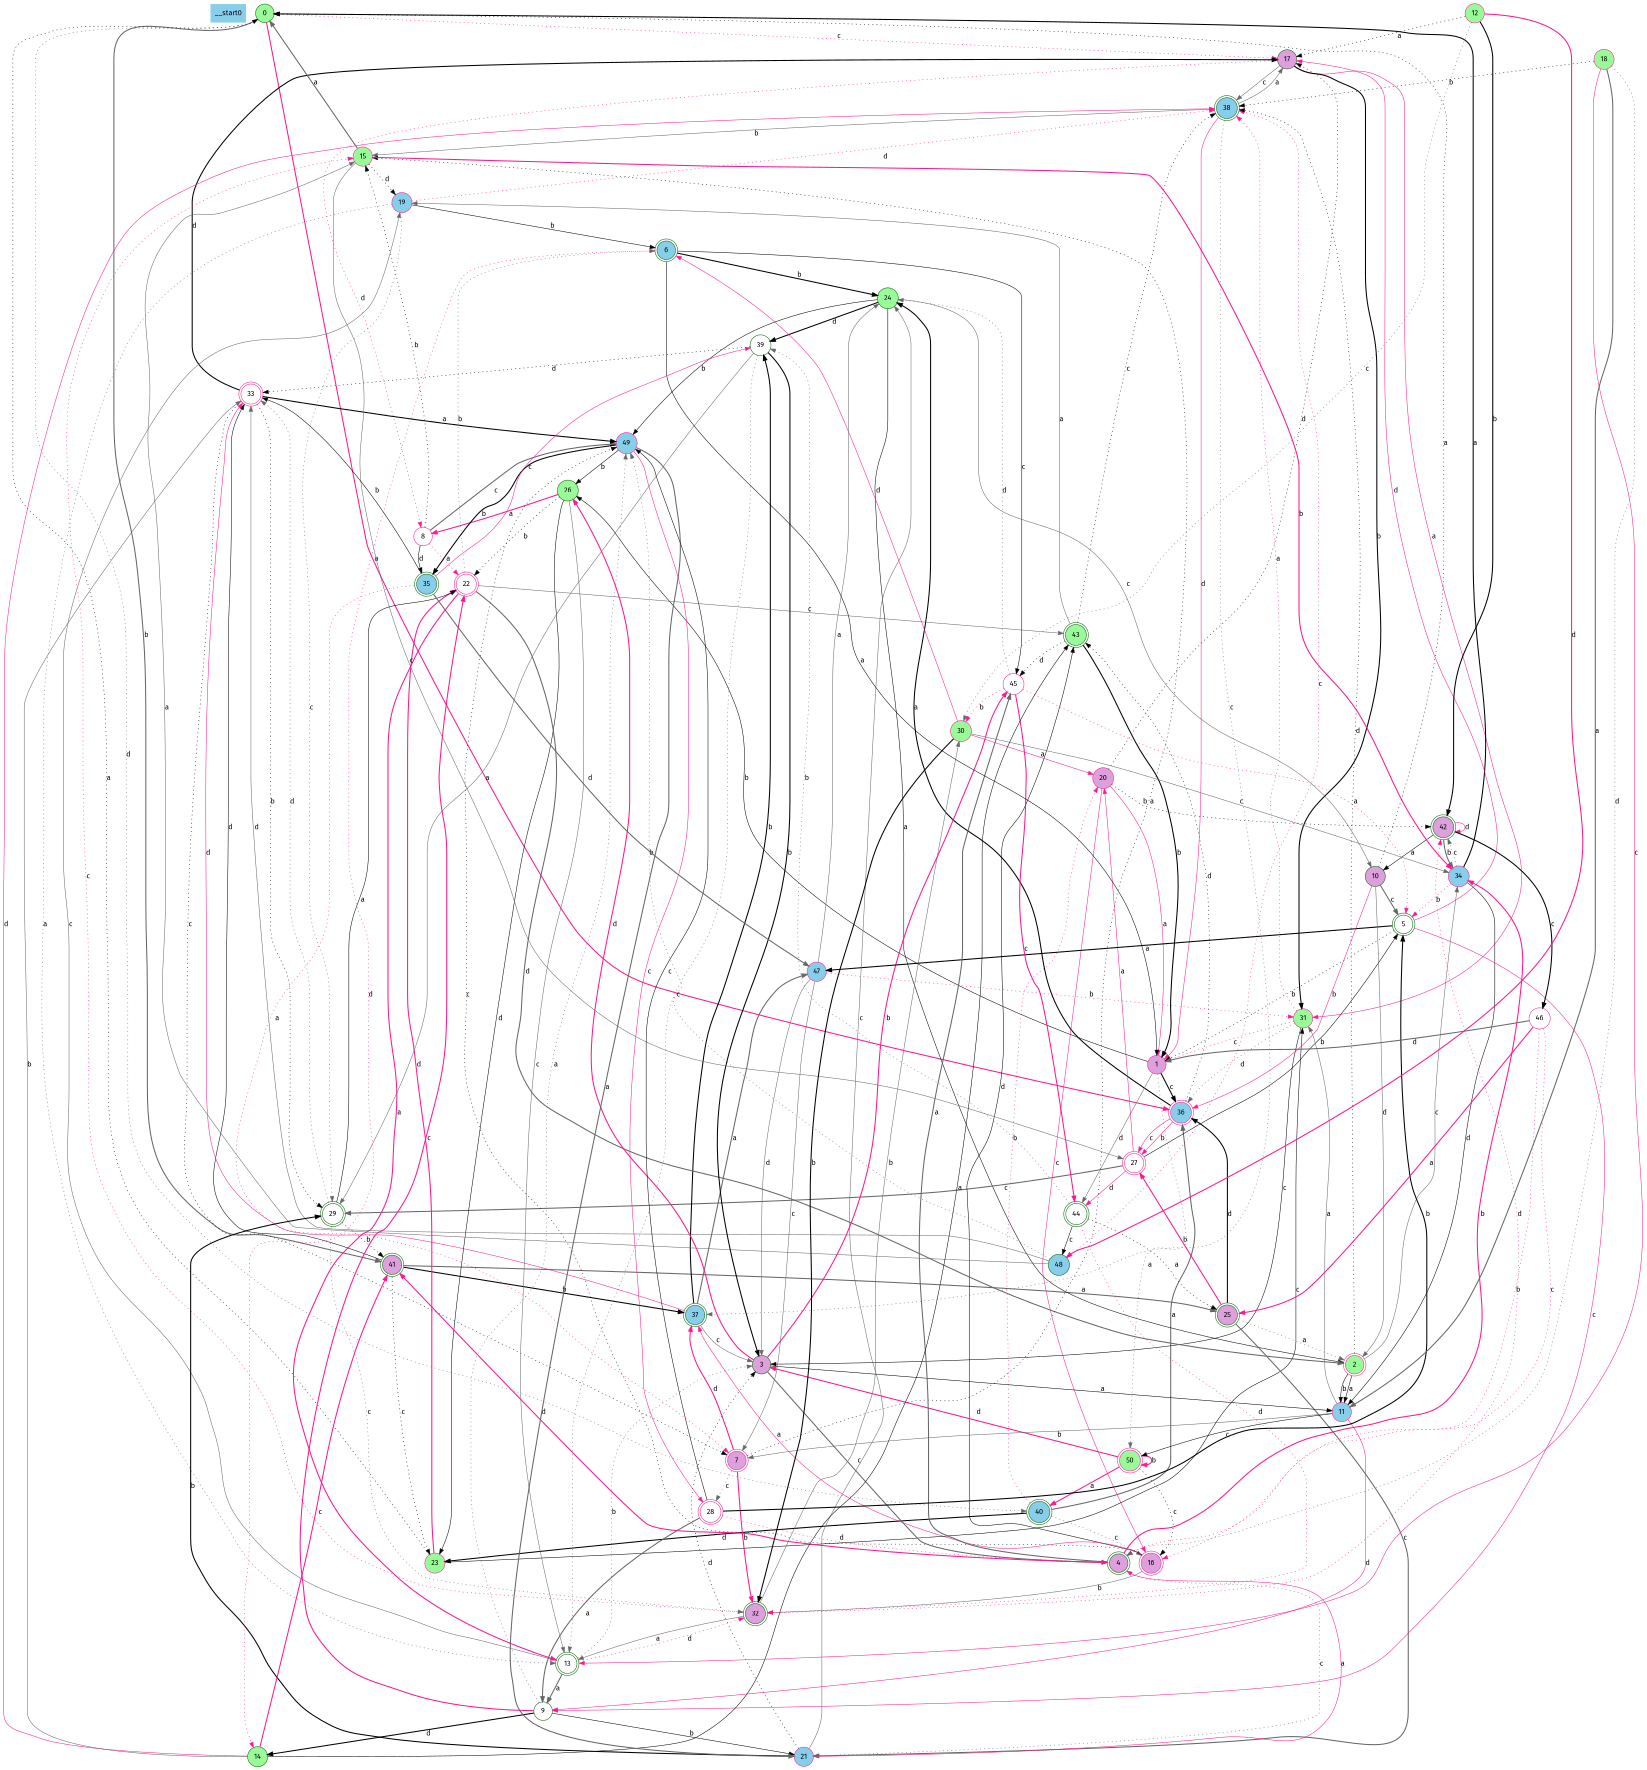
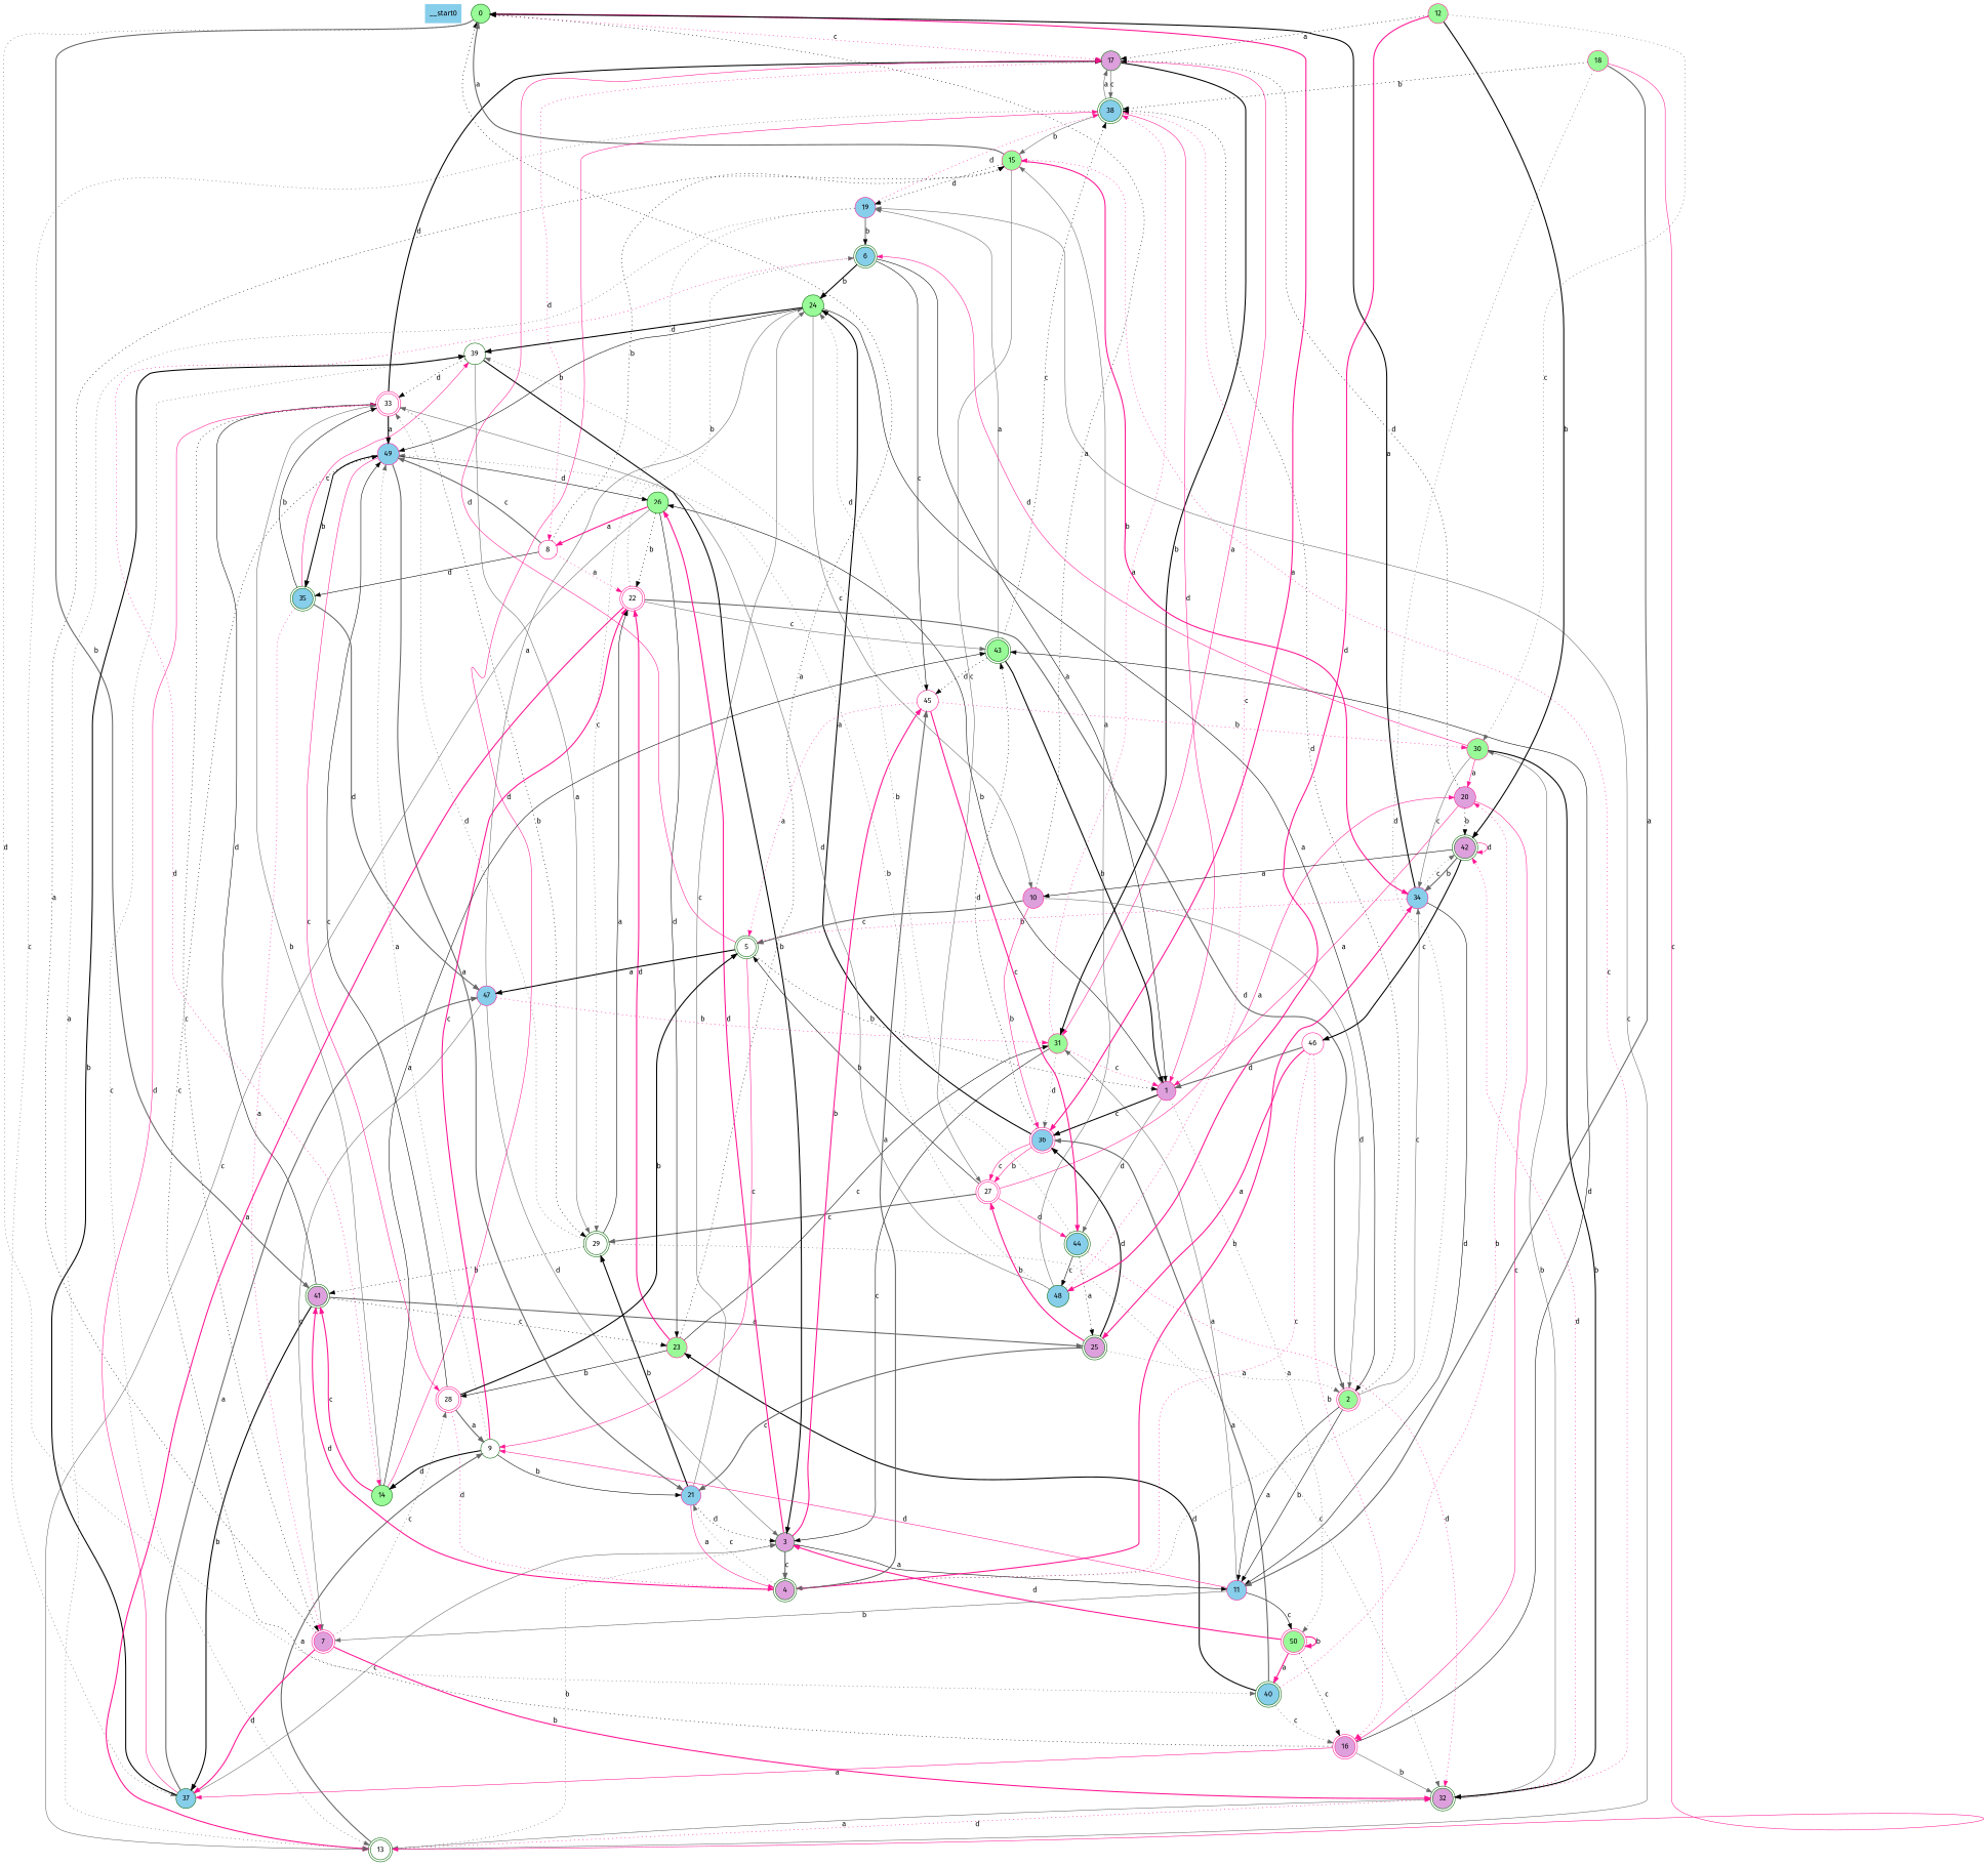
  digraph {
    fontname="Fira Sans"
    rankdir=TB
    node [color=deeppink fillcolor=skyblue fontname="Fira Sans" shape=circle style=filled]
    edge [color=black fontname="Fira Sans" style=solid]
    __start0 [shape=none]
    n2 [color=darkgreen fillcolor=palegreen label=0]
    n3 [color=darkgreen fillcolor=plum label=17]
    n4 [label=36 shape=doublecircle style="rounded,filled"]
    n5 [color=darkgreen label=40 shape=doublecircle style="rounded,filled"]
    n6 [color=darkgreen fillcolor=plum label=41 shape=doublecircle style="rounded,filled"]
    n7 [color=darkgreen label=38 shape=doublecircle style="rounded,filled"]
    n8 [fillcolor=white label=8]
    n9 [fillcolor=palegreen label=31]
    n10 [color=darkgreen fillcolor=palegreen label=24]
    n11 [color=darkgreen fillcolor=palegreen label=43 shape=doublecircle style="rounded,filled"]
    n12 [fillcolor=white label=27 shape=doublecircle style="rounded,filled"]
    n13 [fillcolor=plum label=16 shape=doublecircle style="rounded,filled"]
    n14 [fillcolor=plum label=20]
    n15 [fillcolor=palegreen label=23]
-   n16 [color=darkgreen label=37 shape=doublecircle]
+   n16 [color=darkgreen label=37]
    n17 [fillcolor=white label=33 shape=doublecircle style="rounded,filled"]
    n18 [color=darkgreen fillcolor=plum label=25 shape=doublecircle style="rounded,filled"]
    n19 [fillcolor=plum label=1]
    n20 [color=darkgreen fillcolor=palegreen label=26]
-   n21 [color=darkgreen fillcolor=white label=44 shape=doublecircle style="rounded,filled"]
+   n21 [color=darkgreen label=44 shape=doublecircle style="rounded,filled"]
    n22 [fillcolor=palegreen label=50 shape=doublecircle style="rounded,filled"]
    n23 [fillcolor=white label=22 shape=doublecircle style="rounded,filled"]
    n24 [color=darkgreen fillcolor=white label=13 shape=doublecircle style="rounded,filled"]
    n25 [color=darkgreen fillcolor=plum label=32 shape=doublecircle style="rounded,filled"]
    n26 [color=darkgreen label=48]
    n27 [color=darkgreen fillcolor=white label=39]
    n28 [color=darkgreen fillcolor=plum label=3]
    n29 [fillcolor=palegreen label=2 shape=doublecircle style="rounded,filled"]
    n30 [label=11]
    n31 [label=34]
    n32 [color=darkgreen fillcolor=white label=9]
    n33 [fillcolor=plum label=7 shape=doublecircle style="rounded,filled"]
    n34 [color=darkgreen fillcolor=white label=5 shape=doublecircle style="rounded,filled"]
    n35 [color=darkgreen fillcolor=plum label=42 shape=doublecircle style="rounded,filled"]
    n36 [fillcolor=palegreen label=15]
    n37 [color=darkgreen fillcolor=plum label=4 shape=doublecircle style="rounded,filled"]
    n38 [fillcolor=white label=45]
    n39 [label=21]
    n40 [fillcolor=palegreen label=30]
    n41 [color=darkgreen fillcolor=white label=29 shape=doublecircle style="rounded,filled"]
    n42 [label=47]
    n43 [color=darkgreen fillcolor=palegreen label=14]
    n44 [label=49]
    n45 [color=darkgreen label=6 shape=doublecircle style="rounded,filled"]
-   n46 [color=darkgreen fillcolor=plum label=10]
+   n46 [fillcolor=plum label=10]
    n47 [fillcolor=white label=28 shape=doublecircle style="rounded,filled"]
    n48 [label=19]
    n49 [color=darkgreen label=35 shape=doublecircle style="rounded,filled"]
    n50 [fillcolor=palegreen label=12]
    n51 [fillcolor=white label=46]
    n52 [fillcolor=palegreen label=18]
    n2 -> n3 [color=deeppink label=c style=dotted]
    n2 -> n4 [color=deeppink label=a style=bold]
    n2 -> n5 [color=gray40 label=d style=dotted]
    n2 -> n6 [color=gray40 label=b style=bold]
    n3 -> n7 [color=gray40 label=c]
    n3 -> n8 [color=deeppink label=d style=dotted]
    n3 -> n9 [color=deeppink label=a]
    n3 -> n9 [label=b style=bold]
    n4 -> n10 [label=a style=bold]
    n4 -> n11 [label=d style=dotted]
    n4 -> n12 [color=deeppink label=b]
    n4 -> n12 [color=deeppink label=c]
    n5 -> n4 [color=gray40 label=a style=bold]
    n5 -> n13 [color=gray40 label=c style=dotted]
    n5 -> n14 [color=deeppink label=b style=dotted]
    n5 -> n15 [label=d style=bold]
    n6 -> n15 [label=c style=dotted]
    n6 -> n16 [label=b style=bold]
    n6 -> n17 [label=d]
    n6 -> n18 [color=gray40 label=a style=bold]
    n7 -> n3 [color=gray40 label=a]
    n7 -> n16 [color=gray40 label=c style=dotted]
    n7 -> n19 [color=deeppink label=d]
    n7 -> n36 [color=gray40 label=b]
    n8 -> n23 [color=deeppink label=a style=dotted]
    n8 -> n36 [label=b style=dotted]
    n8 -> n44 [color=gray40 label=c style=bold]
    n8 -> n49 [label=d]
    n9 -> n4 [color=gray40 label=d style=dotted]
    n9 -> n7 [color=deeppink label=a style=dotted]
    n9 -> n19 [color=deeppink label=c style=dotted]
    n9 -> n28 [label=c]
    n10 -> n27 [label=d style=bold]
    n10 -> n29 [label=a]
    n10 -> n44 [label=b]
    n10 -> n46 [color=gray40 label=c]
    n11 -> n7 [label=c style=dotted]
    n11 -> n19 [label=b style=bold]
    n11 -> n38 [label=d style=dotted]
    n11 -> n48 [color=gray40 label=a]
    n12 -> n14 [color=deeppink label=a]
    n12 -> n21 [color=deeppink label=d]
    n12 -> n34 [label=b]
    n12 -> n41 [color=gray40 label=c style=bold]
    n13 -> n11 [label=d]
    n13 -> n16 [color=deeppink label=a]
    n13 -> n25 [color=gray40 label=b]
    n13 -> n44 [label=c style=dotted]
    n14 -> n3 [label=d style=dotted]
    n14 -> n13 [color=deeppink label=c]
    n14 -> n19 [color=deeppink label=a]
    n14 -> n35 [label=b style=dotted]
    n15 -> n2 [label=a style=dotted]
    n15 -> n9 [label=c]
    n15 -> n23 [color=deeppink label=d style=bold]
+   n15 -> n47 [label=b]
    n16 -> n17 [color=deeppink label=d]
    n16 -> n27 [label=b style=bold]
    n16 -> n28 [color=gray40 label=c]
    n16 -> n42 [color=gray40 label=a style=bold]
    n17 -> n3 [label=d style=bold]
    n17 -> n33 [label=c style=dotted]
    n17 -> n41 [label=b style=dotted]
    n17 -> n44 [label=a style=bold]
    n18 -> n4 [label=d style=bold]
    n18 -> n12 [color=deeppink label=b style=bold]
    n18 -> n29 [color=gray40 label=a style=dotted]
    n18 -> n39 [color=gray40 label=c style=bold]
    n19 -> n4 [label=c style=bold]
    n19 -> n20 [label=b]
    n19 -> n21 [color=gray40 label=d]
    n19 -> n22 [color=gray40 label=a style=dotted]
    n20 -> n8 [color=deeppink label=a style=bold]
    n20 -> n15 [label=d]
    n20 -> n23 [label=b style=dotted]
    n20 -> n24 [color=gray40 label=c]
    n21 -> n18 [label=a style=dotted]
    n21 -> n25 [color=deeppink label=d style=dotted]
    n21 -> n26 [label=c]
    n21 -> n27 [color=gray40 label=b style=dotted]
    n22 -> n5 [color=deeppink label=a style=bold]
    n22 -> n13 [label=c style=dotted]
    n22 -> n22 [color=deeppink label=b style=bold]
    n22 -> n28 [color=deeppink label=d style=bold]
    n23 -> n11 [color=gray40 label=c]
    n23 -> n24 [color=deeppink label=a style=bold]
    n23 -> n29 [color=gray40 label=d style=bold]
    n23 -> n45 [color=gray40 label=b style=dotted]
    n24 -> n25 [color=deeppink label=d style=dotted]
    n24 -> n28 [color=gray40 label=b style=dotted]
    n24 -> n32 [color=gray40 label=a style=bold]
    n24 -> n48 [color=gray40 label=c]
    n25 -> n24 [color=gray40 label=a]
    n25 -> n35 [color=deeppink label=d style=dotted]
    n25 -> n36 [color=deeppink label=c style=dotted]
    n25 -> n40 [color=gray40 label=b]
    n26 -> n7 [color=deeppink label=c style=dotted]
    n26 -> n17 [color=gray40 label=d]
    n26 -> n36 [color=gray40 label=a]
    n26 -> n44 [color=gray40 label=b style=dotted]
    n27 -> n17 [label=d style=dotted]
    n27 -> n24 [color=gray40 label=c style=dotted]
    n27 -> n28 [label=b style=bold]
    n27 -> n41 [color=gray40 label=a]
    n28 -> n20 [color=deeppink label=d style=bold]
    n28 -> n30 [label=a]
    n28 -> n37 [color=gray40 label=c style=bold]
    n28 -> n38 [color=deeppink label=b style=bold]
    n29 -> n7 [label=d style=dotted]
    n29 -> n30 [label=a]
    n29 -> n30 [label=b]
    n29 -> n31 [color=gray40 label=c]
    n30 -> n9 [color=gray40 label=a]
    n30 -> n22 [label=c]
    n30 -> n32 [color=deeppink label=d]
    n30 -> n33 [color=gray40 label=b]
    n31 -> n2 [label=a style=bold]
    n31 -> n30 [label=d]
    n31 -> n34 [color=deeppink label=b style=dotted]
    n31 -> n35 [color=gray40 label=c style=dotted]
    n32 -> n23 [color=deeppink label=c style=bold]
    n32 -> n39 [label=b]
    n32 -> n43 [label=d style=bold]
    n32 -> n44 [color=gray40 label=a style=dotted]
    n33 -> n16 [color=deeppink label=d style=bold]
    n33 -> n25 [color=deeppink label=b style=bold]
    n33 -> n36 [label=a style=dotted]
    n33 -> n47 [color=gray40 label=c style=dotted]
    n34 -> n3 [color=deeppink label=d]
    n34 -> n19 [label=b style=dotted]
    n34 -> n32 [color=deeppink label=c]
    n34 -> n42 [label=a style=bold]
    n35 -> n31 [color=gray40 label=b style=bold]
    n35 -> n35 [color=deeppink label=d]
    n35 -> n46 [label=a]
    n35 -> n51 [label=c style=bold]
    n36 -> n2 [color=gray40 label=a style=bold]
    n36 -> n12 [color=gray40 label=c]
    n36 -> n31 [color=deeppink label=b style=bold]
    n36 -> n48 [label=d style=dotted]
    n37 -> n6 [color=deeppink label=d style=bold]
    n37 -> n31 [color=deeppink label=b style=bold]
    n37 -> n38 [color=gray40 label=a style=bold]
    n37 -> n39 [color=gray40 label=c style=dotted]
    n38 -> n10 [color=gray40 label=d style=dotted]
    n38 -> n21 [color=deeppink label=c style=bold]
    n38 -> n34 [color=deeppink label=a style=dotted]
    n38 -> n40 [color=deeppink label=b style=dotted]
    n39 -> n10 [color=gray40 label=c]
    n39 -> n28 [label=d style=dotted]
    n39 -> n37 [color=deeppink label=a]
    n39 -> n41 [label=b style=bold]
    n40 -> n14 [color=deeppink label=a]
    n40 -> n25 [label=b style=bold]
    n40 -> n31 [color=gray40 label=c]
    n40 -> n45 [color=deeppink label=d]
    n41 -> n6 [label=b style=dotted]
    n41 -> n17 [color=gray40 label=d style=dotted]
    n41 -> n23 [label=a]
    n41 -> n25 [color=gray40 label=c style=dotted]
    n42 -> n9 [color=deeppink label=b style=dotted]
    n42 -> n10 [color=gray40 label=a]
    n42 -> n28 [color=gray40 label=d]
    n42 -> n33 [color=gray40 label=c]
    n43 -> n6 [color=deeppink label=c style=bold]
    n43 -> n7 [color=deeppink label=d]
    n43 -> n11 [label=a]
    n43 -> n17 [color=gray40 label=b]
-   n44 -> n20 [label=b]
+   n44 -> n20 [label=d]
    n44 -> n39 [color=gray40 label=a style=bold]
    n44 -> n47 [color=deeppink label=c]
    n44 -> n49 [label=b style=bold]
    n45 -> n10 [label=b style=bold]
    n45 -> n19 [label=a]
    n45 -> n38 [label=c]
    n45 -> n43 [color=deeppink label=d style=dotted]
    n46 -> n2 [label=a style=dotted]
    n46 -> n4 [color=deeppink label=b]
    n46 -> n29 [color=gray40 label=d]
    n46 -> n34 [color=gray40 label=c style=bold]
    n47 -> n32 [color=gray40 label=a style=bold]
    n47 -> n34 [label=b style=bold]
    n47 -> n37 [color=deeppink label=d style=dotted]
    n47 -> n44 [label=c]
    n48 -> n7 [color=deeppink label=d style=dotted]
    n48 -> n24 [color=gray40 label=a style=dotted]
    n48 -> n41 [color=gray40 label=c style=dotted]
    n48 -> n45 [label=b]
    n49 -> n17 [label=b]
    n49 -> n27 [color=deeppink label=c]
    n49 -> n33 [color=deeppink label=a style=dotted]
    n49 -> n42 [color=gray40 label=d style=bold]
    n50 -> n3 [label=a style=dotted]
    n50 -> n26 [color=deeppink label=d style=bold]
    n50 -> n35 [label=b style=bold]
    n50 -> n40 [color=gray40 label=c style=dotted]
    n51 -> n13 [color=deeppink label=b style=dotted]
    n51 -> n18 [color=deeppink label=a style=bold]
    n51 -> n19 [color=gray40 label=d style=bold]
    n51 -> n37 [color=deeppink label=c style=dotted]
    n52 -> n7 [label=b style=dotted]
    n52 -> n24 [color=deeppink label=c]
    n52 -> n30 [color=gray40 label=a style=bold]
    n52 -> n37 [color=gray40 label=d style=dotted]
  }
